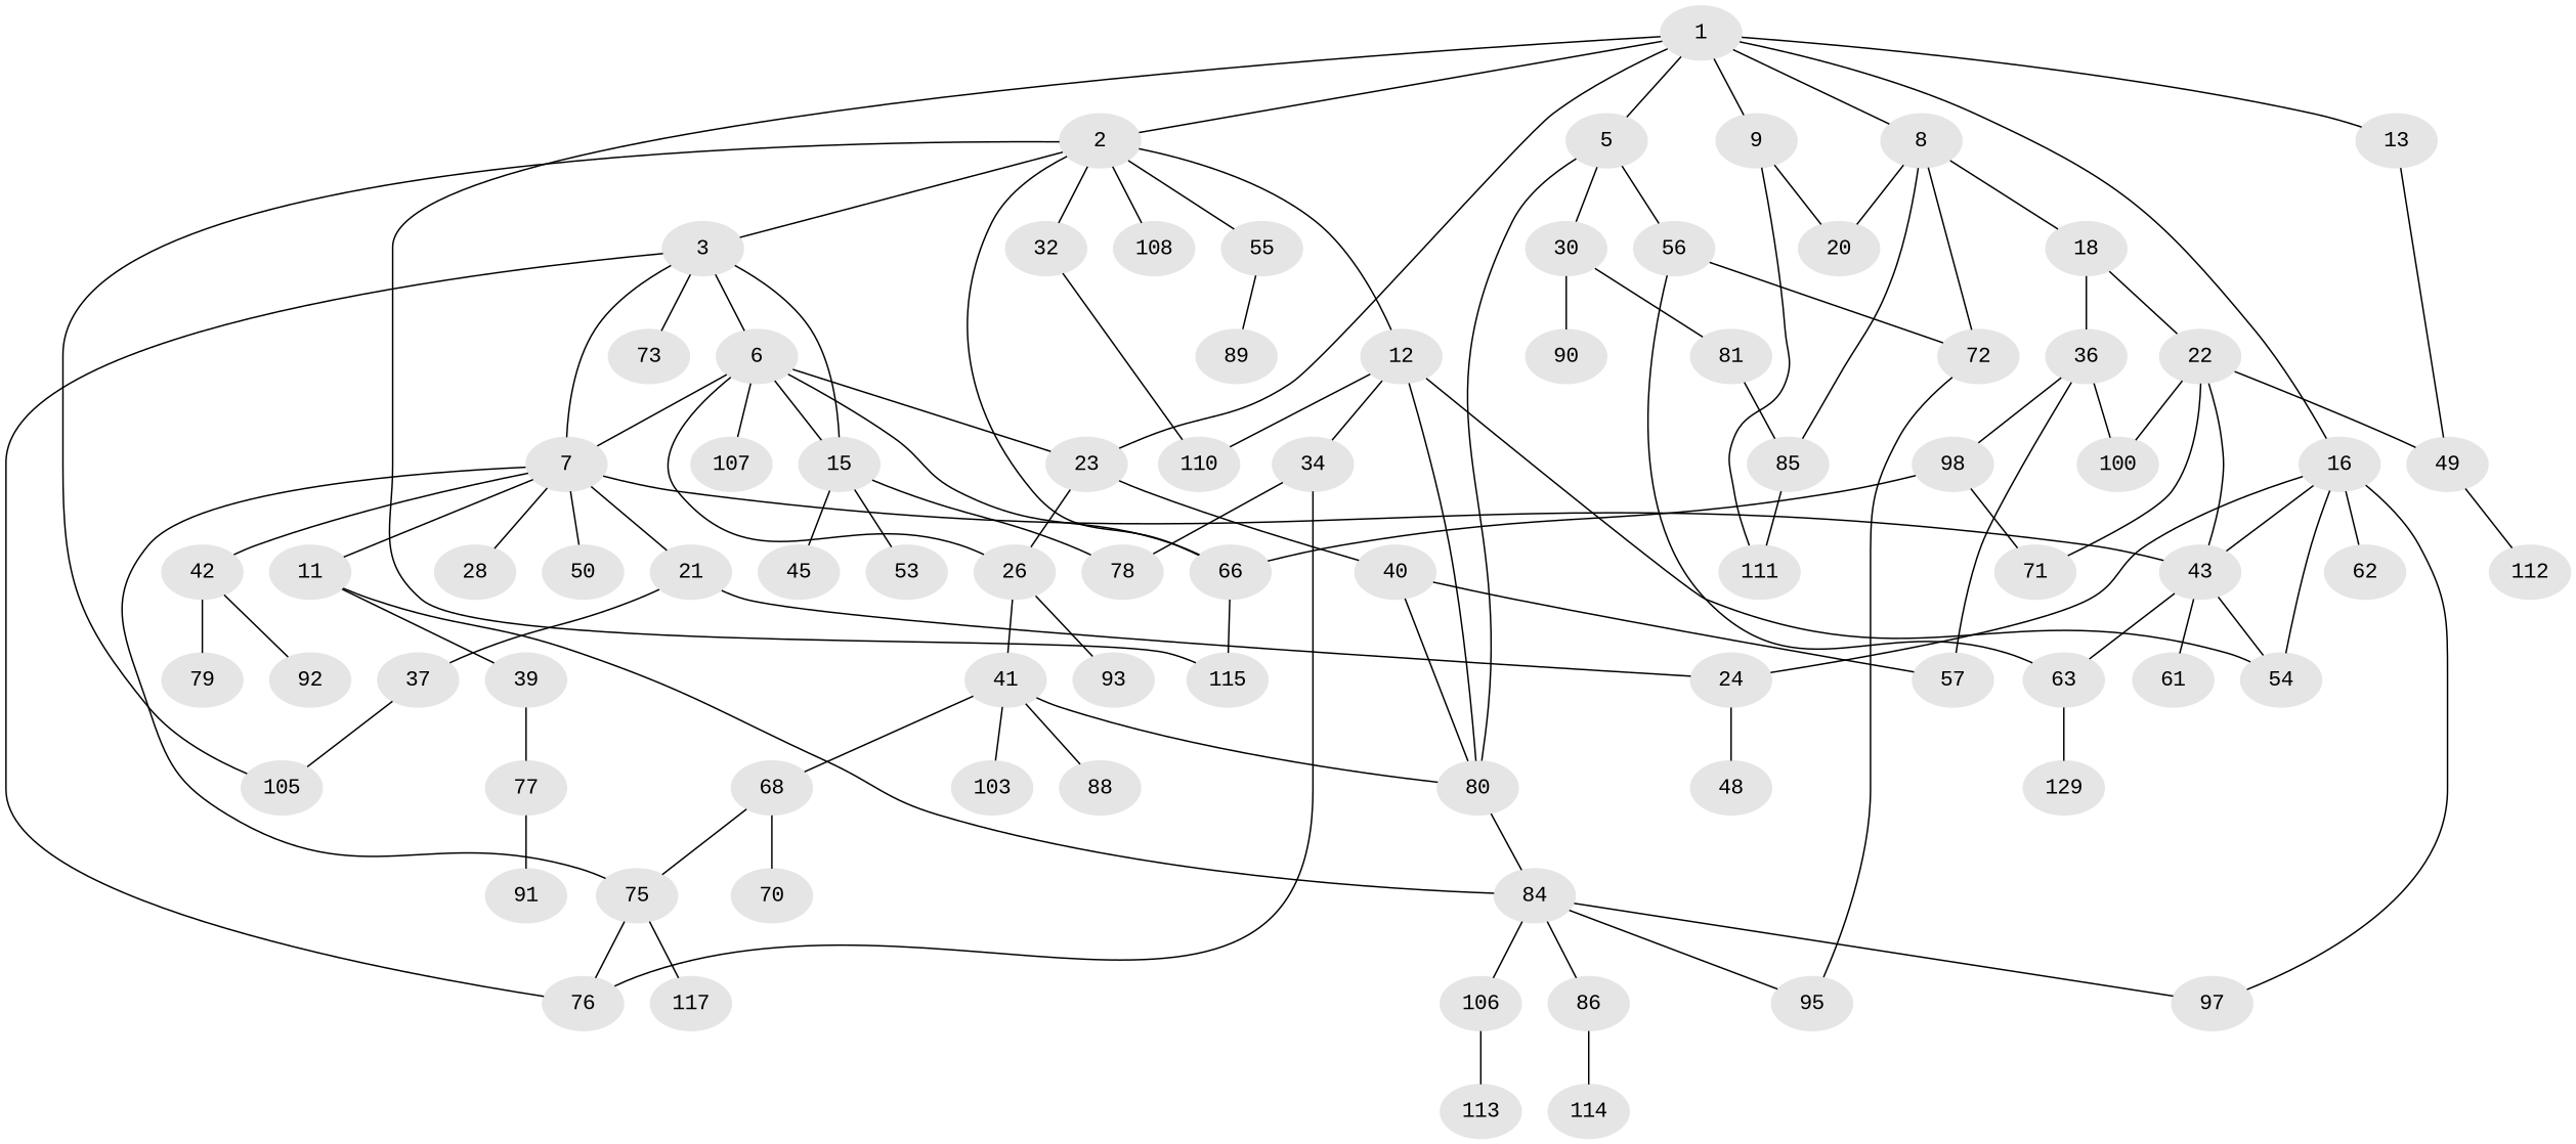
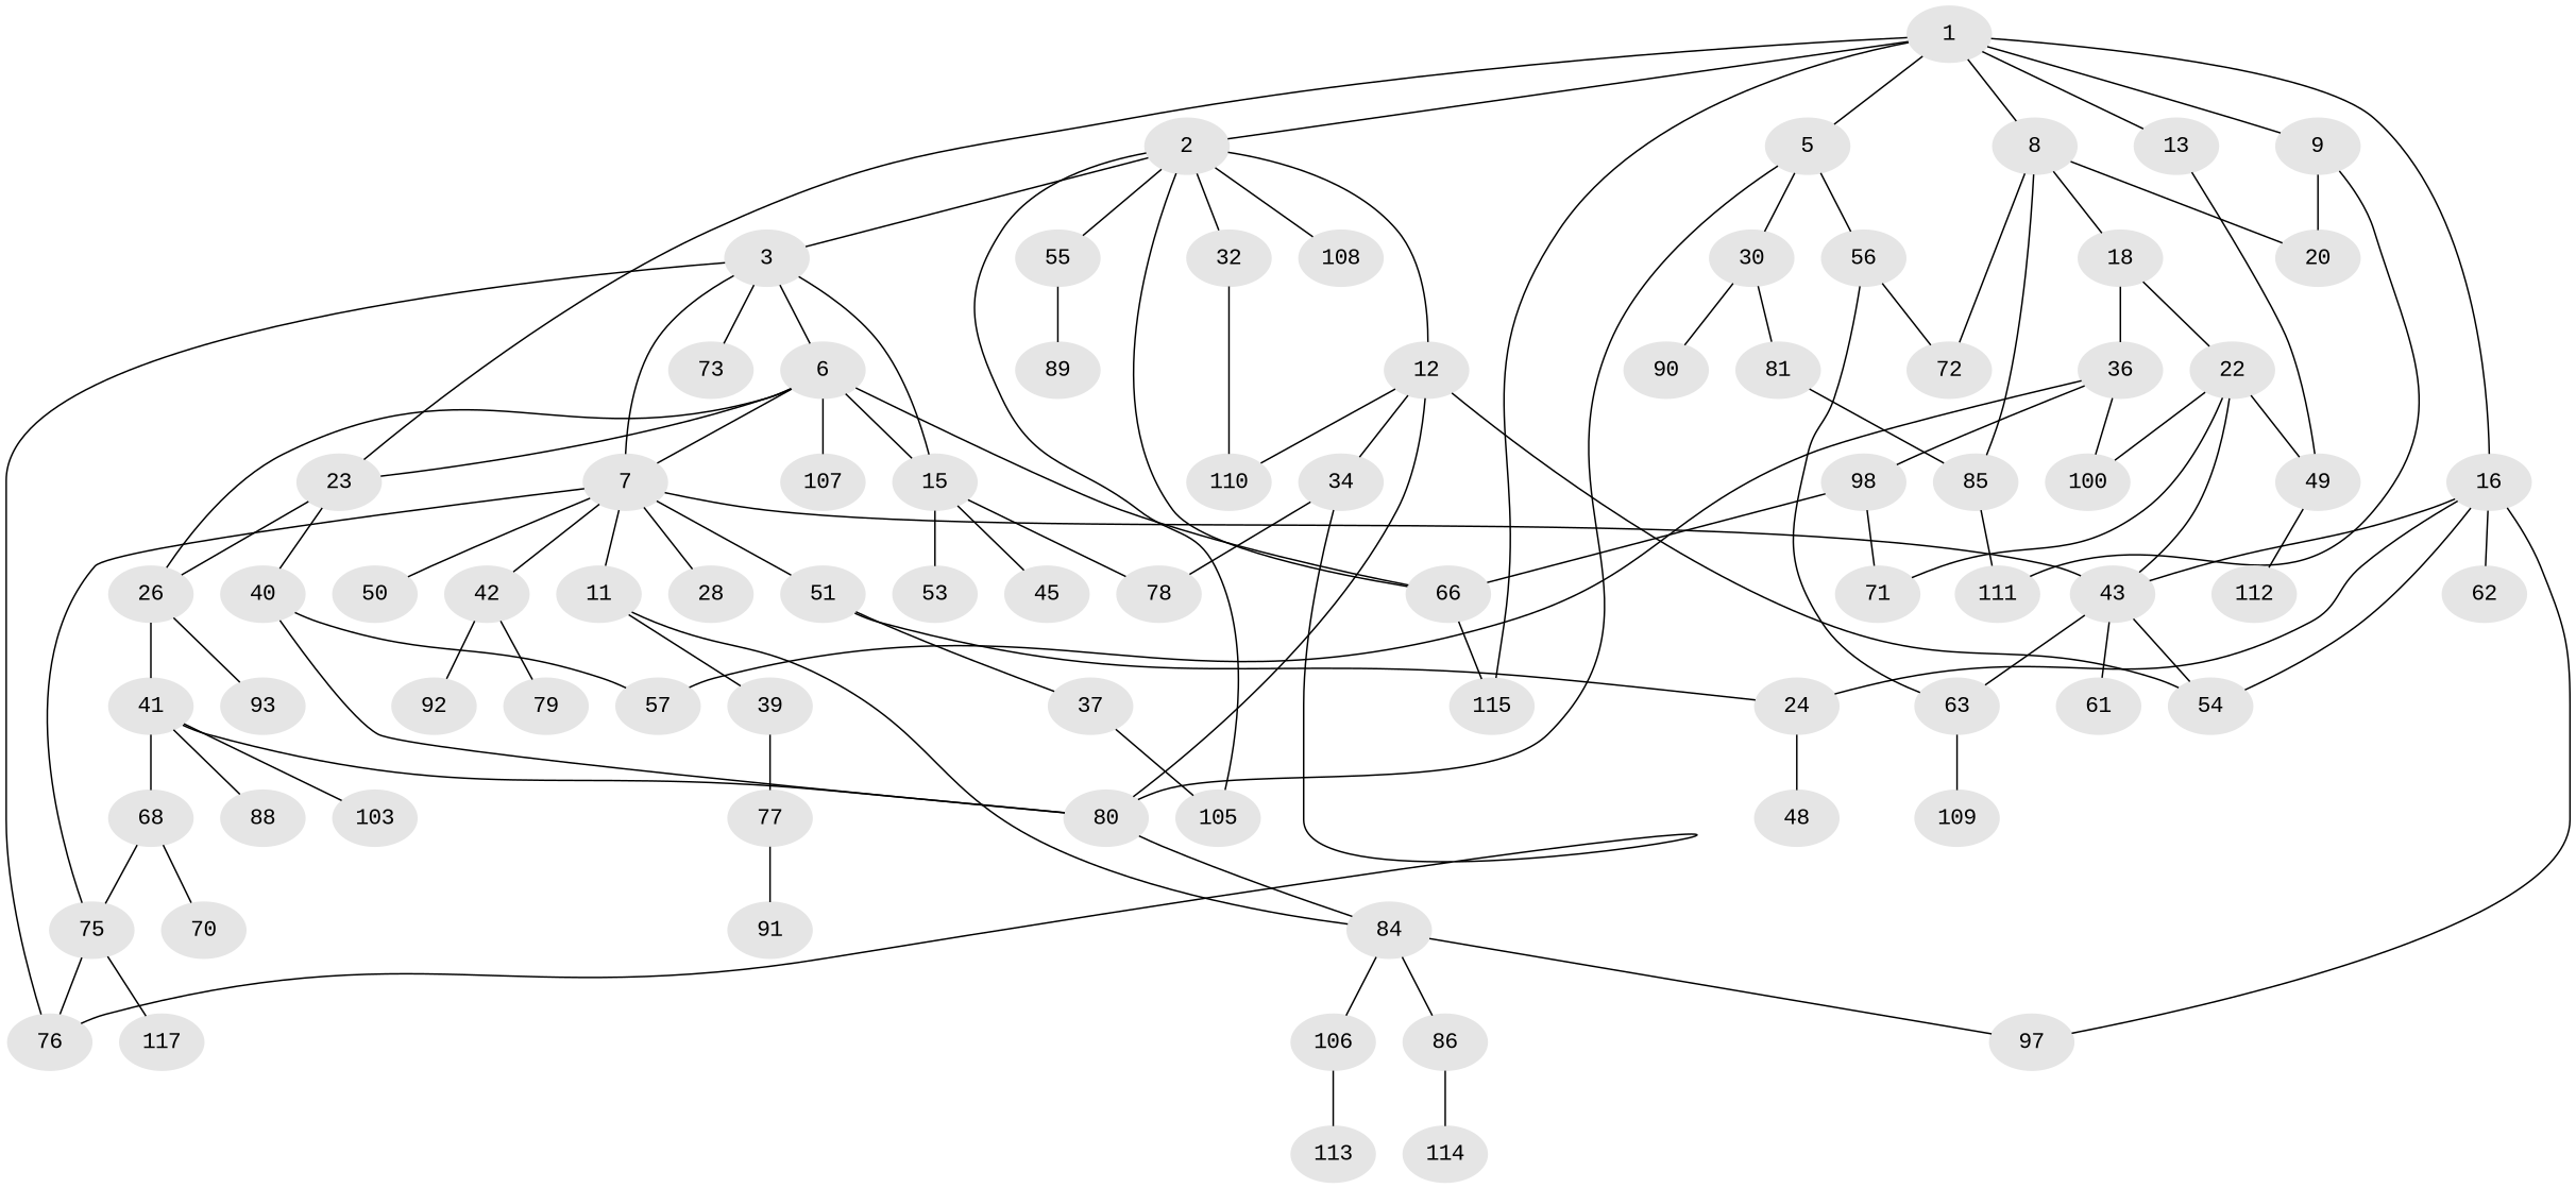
  graph {
    fontname="Liberation Mono"
    node [color=gray90 fontname="Liberation Mono" style=filled]
    edge [fontname="Liberation Mono"]
    1 [super="+4"]
    2 [super="+27"]
    5 [super="+19"]
    8 [super="+17"]
    9 [super="+29"]
    13
    16 [super="+47"]
    23 [super="+65"]
    115
    3 [super="+33"]
    12 [super="+14"]
    32
    55 [super="+116"]
    66 [super="+69"]
    105
    108
    30 [super="+35"]
    56
    80 [super="+83"]
    18
    20 [super="+31"]
    72
    85 [super="+96"]
    111
    49
    43 [super="+52"]
    54
    24 [super="+46"]
    62
    97
    26 [super="+38"]
    40
    6 [super="+74"]
    7 [super="+10"]
    15 [super="+82"]
    73 [super="+102"]
    76 [super="+94"]
    34 [super="+64"]
    110
    89
    107
    11
-   21
+   21 [label=51]
    28
    42
    50
    75
    45
    53
    78
    81
    90
    63 [super="+101"]
    84 [super="+87"]
    41
    93
    39 [super="+60"]
    37 [super="+59"]
    79
    92
    61
    117
    22 [super="+25"]
    36 [super="+44"]
-   95
    77
    86
    106
    112
    48
    71 [super="+99"]
    100
    57 [super="+67"]
    n74 [label=98 super="+104"]
    68 [super="+98"]
    88
    103
    91
    70
-   109 [label=129]
+   109
    114
    113
    1 -- 2
    1 -- 5
    1 -- 8
    1 -- 9
    1 -- 13
    1 -- 16
    1 -- 23
    1 -- 115
    2 -- 3
    2 -- 12
    2 -- 32
    2 -- 55
    2 -- 66
    2 -- 105
    2 -- 108
    5 -- 30
    5 -- 56
    5 -- 80
    8 -- 18
    8 -- 20
    8 -- 72
    8 -- 85
    9 -- 20
    9 -- 111
    13 -- 49
    16 -- 43
    16 -- 54
    16 -- 24
    16 -- 62
    16 -- 97
    23 -- 26
    23 -- 40
    3 -- 6
    3 -- 7
    3 -- 15
    3 -- 73
    3 -- 76
    12 -- 80
    12 -- 54
    12 -- 34
    12 -- 110
    32 -- 110
    55 -- 89
    66 -- 115
    30 -- 81
    30 -- 90
    56 -- 72
    56 -- 63
    80 -- 84
    18 -- 22
    18 -- 36
-   72 -- 95
    85 -- 111
    49 -- 112
    43 -- 54
    43 -- 63
    43 -- 61
    24 -- 48
    26 -- 41
    26 -- 93
    40 -- 80
    40 -- 57
    6 -- 23
    6 -- 66
    6 -- 26
    6 -- 7
    6 -- 15
    6 -- 107
    7 -- 43
    7 -- 11
    7 -- 21
    7 -- 28
    7 -- 42
    7 -- 50
    7 -- 75
    15 -- 45
    15 -- 53
    15 -- 78
    34 -- 76
    34 -- 78
    11 -- 84
    11 -- 39
    21 -- 24
    21 -- 37
    42 -- 79
    42 -- 92
    75 -- 76
    75 -- 117
    81 -- 85
    63 -- 109
    84 -- 97
-   84 -- 95
    84 -- 86
    84 -- 106
    41 -- 80
    41 -- 68
    41 -- 88
    41 -- 103
    39 -- 77
    37 -- 105
    22 -- 49
    22 -- 43
    22 -- 71
    22 -- 100
    36 -- 100
    36 -- 57
    36 -- n74
    77 -- 91
    86 -- 114
    106 -- 113
    n74 -- 66
    n74 -- 71
    68 -- 75
    68 -- 70
  }
